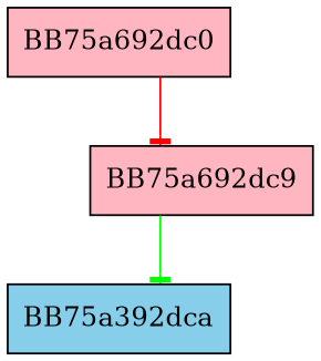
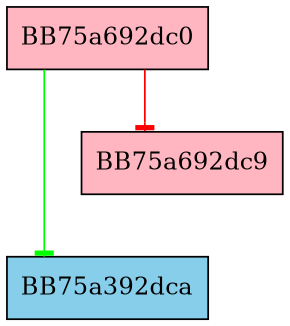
  digraph {
    splines=ortho
    node [fillcolor=lightpink shape=box style=filled]
    edge [arrowhead=tee]
    n1 [fillcolor=skyblue label=BB75a392dca]
    BB75a692dc0
    BB75a692dc9
-   BB75a692dc9 -> n1 [color=green]
+   BB75a692dc0 -> n1 [color=green]
    BB75a692dc0 -> BB75a692dc9 [color=red]
  }
